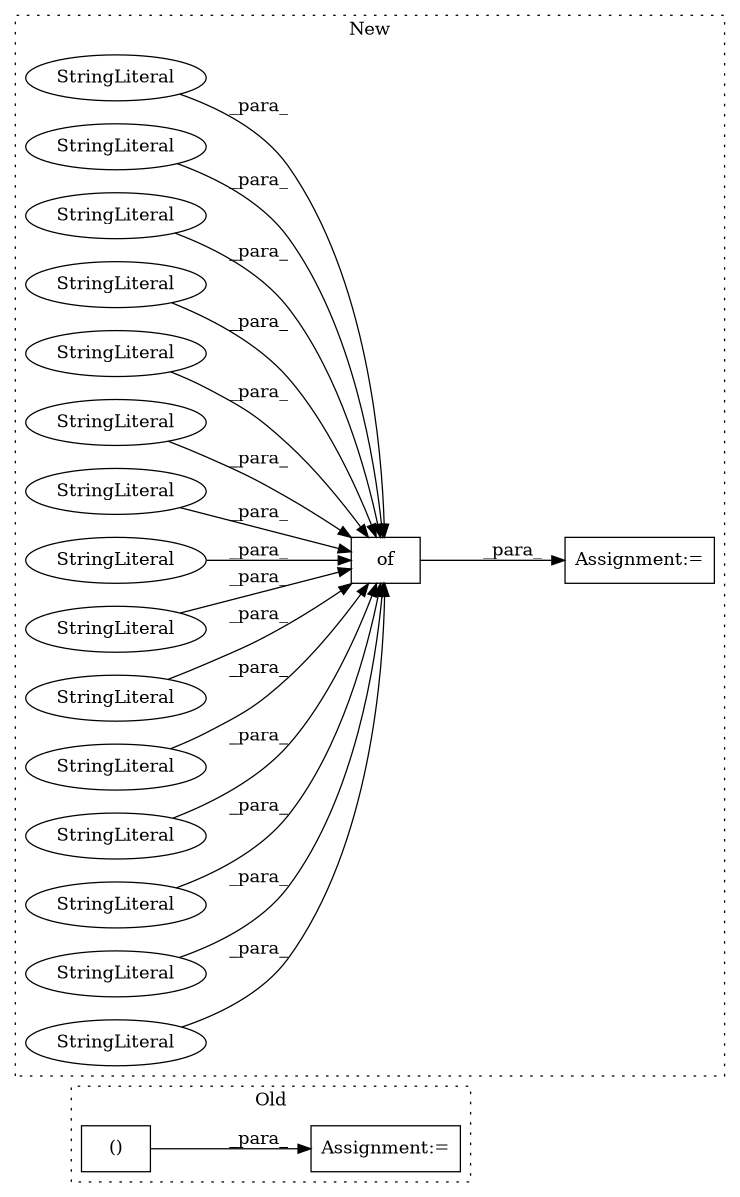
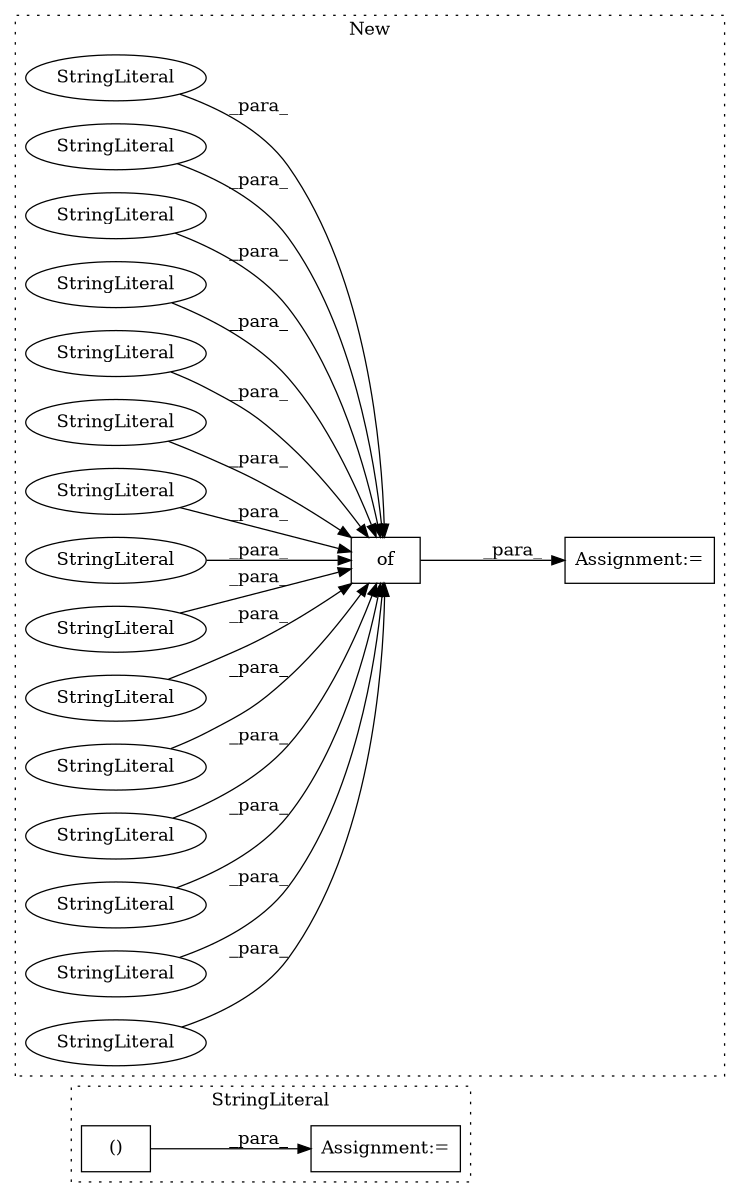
  digraph {
    rankdir=LR
    node [a=45 l=4 shape=ellipse]
    n1 [a=106 l=273 label="()" s=303 shape=box]
    n2 [a=7 l=6 label="Assignment:=" s=297 shape=box]
    n3 [a=32 l="3,1" label=of s="306,608" shape=box]
    n4 [label=StringLiteral s=382]
    n5 [l=7 label=StringLiteral s=593]
    n6 [label=StringLiteral s=377]
    n7 [l=5 label=StringLiteral s=407]
    n8 [l=8 label=StringLiteral s=505]
    n9 [l=10 label=StringLiteral s=523]
    n10 [l=5 label=StringLiteral s=319]
    n11 [label=StringLiteral s=309]
    n12 [l=6 label=StringLiteral s=570]
    n13 [label=StringLiteral s=314]
    n14 [l=8 label=StringLiteral s=514]
    n15 [a=7 l=41 label="Assignment:=" s=741 shape=box]
    n16 [l=7 label=StringLiteral s=577]
    n17 [l=5 label=StringLiteral s=476]
    n18 [l=8 label=StringLiteral s=440]
    n19 [l=8 label=StringLiteral s=413]
    subgraph cluster_1 {
-     label=Old
+     label=StringLiteral
      style=dotted
      n1
      n2
    }
    subgraph cluster_2 {
      label=New
      style=dotted
      n3
      n4
      n5
      n6
      n7
      n8
      n9
      n10
      n11
      n12
      n13
      n14
      n15
      n16
      n17
      n18
      n19
    }
    n1 -> n2 [label=_para_]
    n3 -> n15 [label=_para_]
    n4 -> n3 [label=_para_]
    n5 -> n3 [label=_para_]
    n6 -> n3 [label=_para_]
    n7 -> n3 [label=_para_]
    n8 -> n3 [label=_para_]
    n9 -> n3 [label=_para_]
    n10 -> n3 [label=_para_]
    n11 -> n3 [label=_para_]
    n12 -> n3 [label=_para_]
    n13 -> n3 [label=_para_]
    n14 -> n3 [label=_para_]
    n16 -> n3 [label=_para_]
    n17 -> n3 [label=_para_]
    n18 -> n3 [label=_para_]
    n19 -> n3 [label=_para_]
  }
